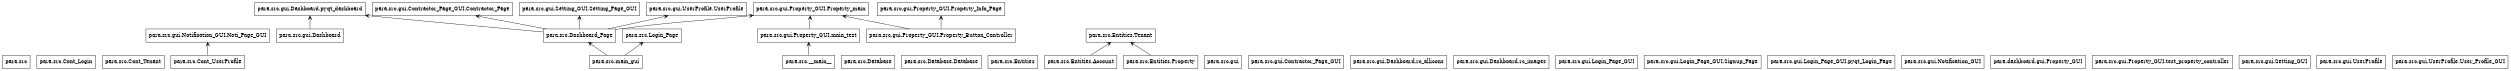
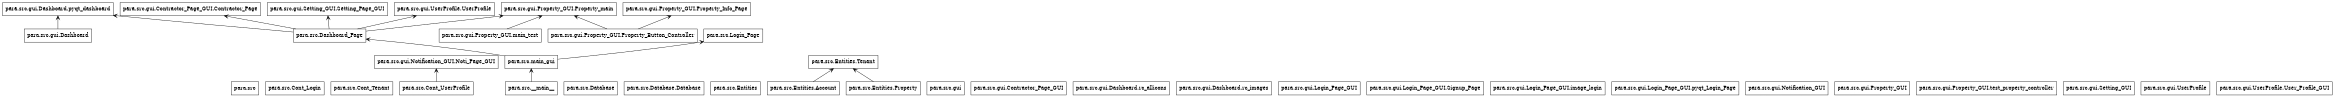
  digraph {
    rankdir=BT
    node [color=black shape=box style=solid]
    edge [arrowhead=open arrowtail=none]
    n1 [label="para.src"]
    n2 [label="para.src.Cont_Login"]
    n3 [label="para.src.Cont_Tenant"]
    n4 [label="para.src.Cont_UserProfile"]
    n5 [label="para.src.gui.Notification_GUI.Noti_Page_GUI"]
    n6 [label="para.src.Dashboard_Page"]
    n7 [label="para.src.gui.Contractor_Page_GUI.Contractor_Page"]
    n8 [label="para.src.gui.Dashboard.pyqt_dashboard"]
    n9 [label="para.src.gui.Property_GUI.Property_main"]
    n10 [label="para.src.gui.Setting_GUI.Setting_Page_GUI"]
    n11 [label="para.src.gui.UserProfile.UserProfile"]
    n12 [label="para.src.Database"]
    n13 [label="para.src.Database.Database"]
    n14 [label="para.src.Entities"]
    n15 [label="para.src.Entities.Account"]
    n16 [label="para.src.Entities.Tenant"]
    n17 [label="para.src.Entities.Property"]
    n18 [label="para.src.Login_Page"]
    n19 [label="para.src.__main__"]
    n20 [label="para.src.main_gui"]
    n21 [label="para.src.gui"]
    n22 [label="para.src.gui.Contractor_Page_GUI"]
    n23 [label="para.src.gui.Dashboard"]
    n24 [label="para.src.gui.Dashboard.rc_allicons"]
    n25 [label="para.src.gui.Dashboard.rc_images"]
    n26 [label="para.src.gui.Login_Page_GUI"]
    n27 [label="para.src.gui.Login_Page_GUI.Signup_Page"]
+   n28 [label="para.src.gui.Login_Page_GUI.image_login"]
    n29 [label="para.src.gui.Login_Page_GUI.pyqt_Login_Page"]
    n30 [label="para.src.gui.Notification_GUI"]
-   n31 [label="para.dashboard.gui.Property_GUI"]
+   n31 [label="para.src.gui.Property_GUI"]
    n32 [label="para.src.gui.Property_GUI.Property_Button_Controller"]
    n33 [label="para.src.gui.Property_GUI.Property_Info_Page"]
    n34 [label="para.src.gui.Property_GUI.main_test"]
    n35 [label="para.src.gui.Property_GUI.test_property_controller"]
    n36 [label="para.src.gui.Setting_GUI"]
    n37 [label="para.src.gui.UserProfile"]
    n38 [label="para.src.gui.UserProfile.User_Profile_GUI"]
    n4 -> n5
    n6 -> n7
    n6 -> n8
    n6 -> n9
    n6 -> n10
    n6 -> n11
    n15 -> n16
    n17 -> n16
-   n19 -> n34
+   n19 -> n20
    n20 -> n6
    n20 -> n18
    n23 -> n8
    n32 -> n9
    n32 -> n33
    n34 -> n9
  }
